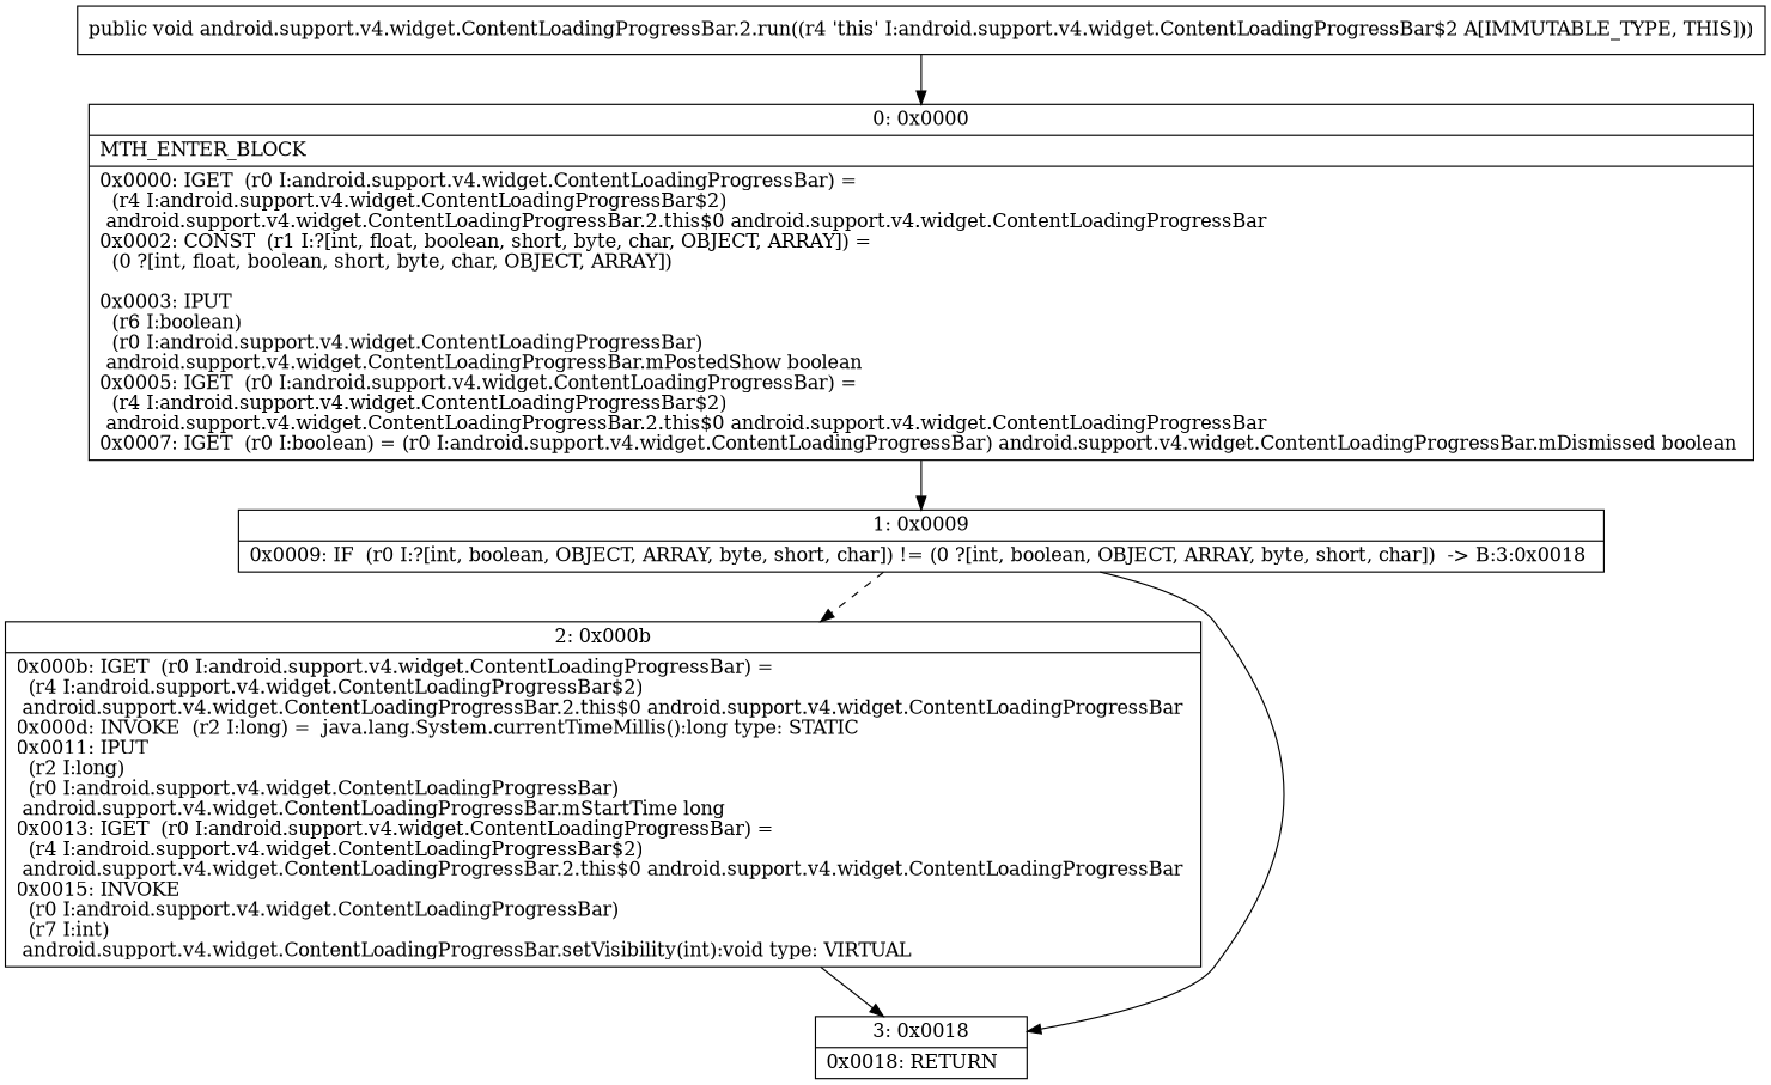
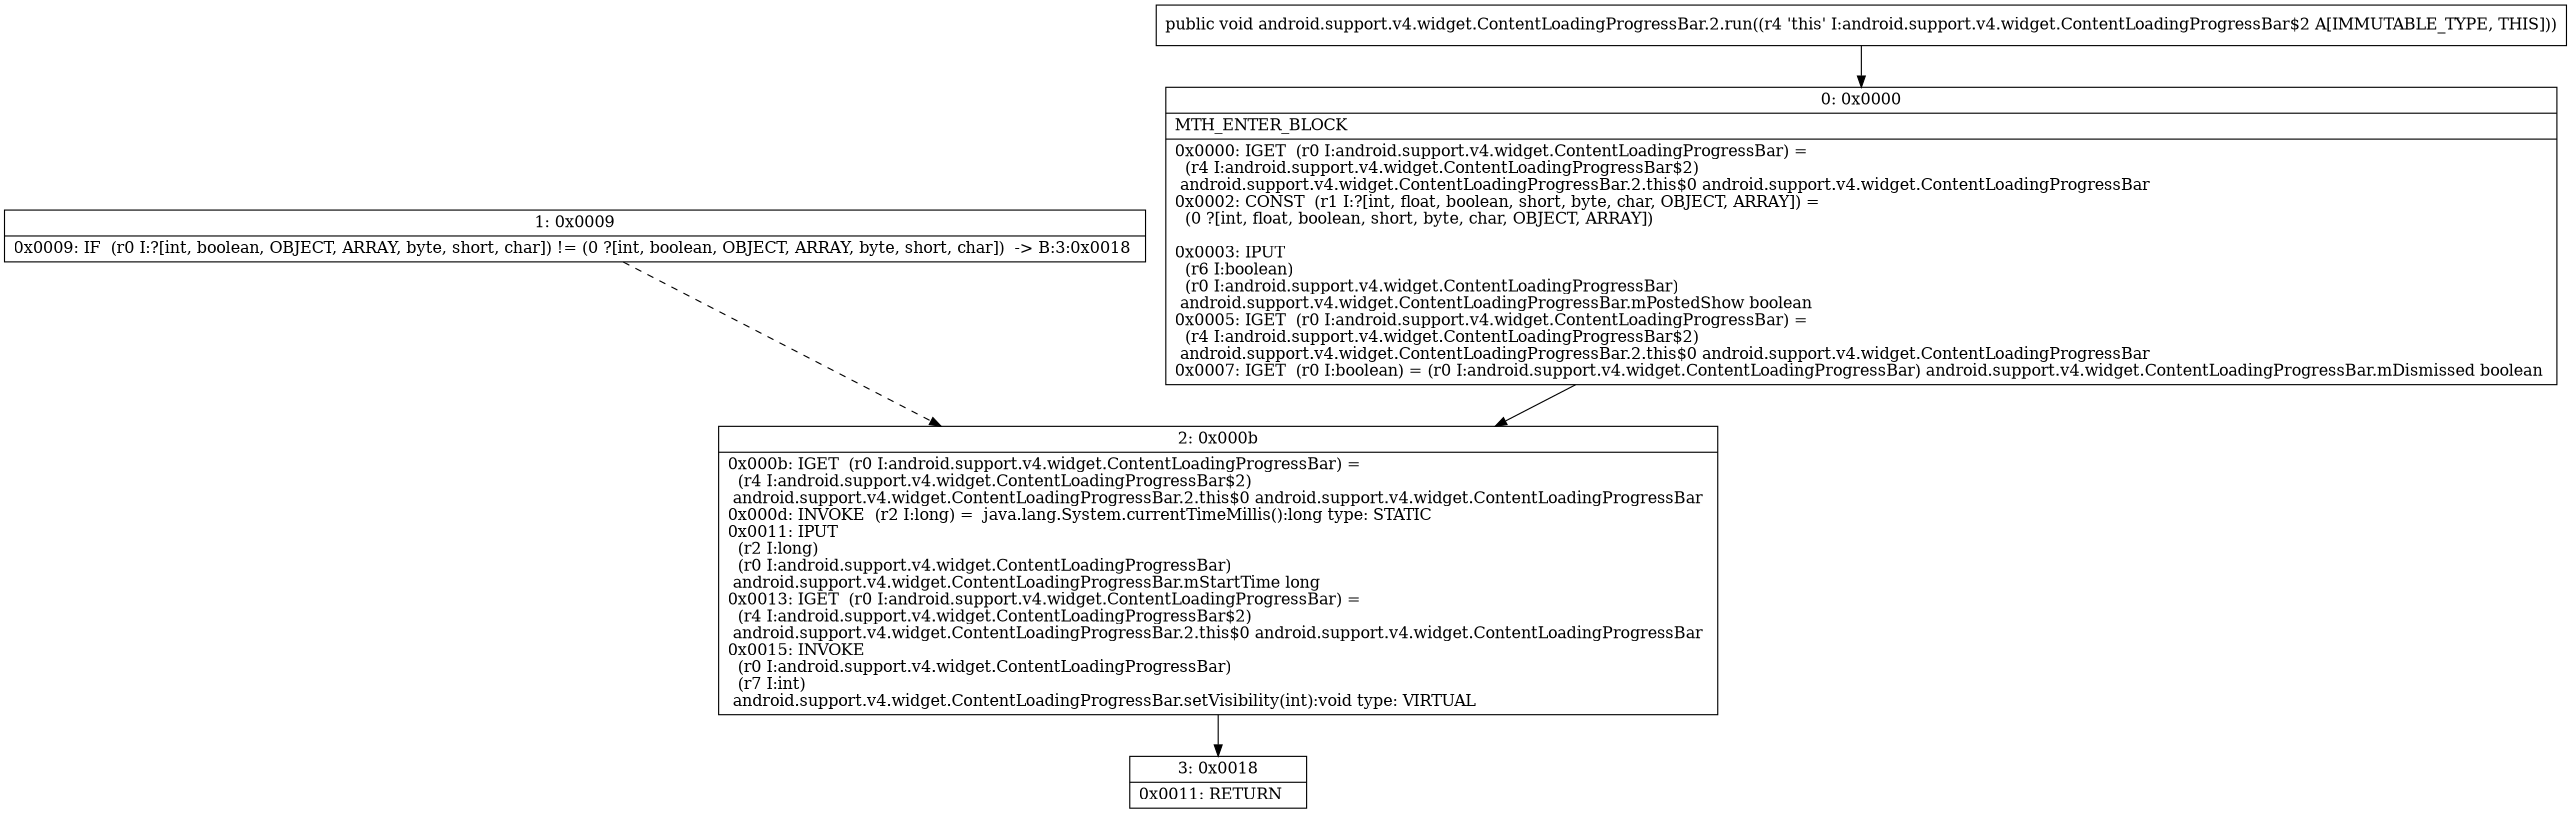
  digraph {
    node [shape=record]
    n1 [label="{0\:\ 0x0000|MTH_ENTER_BLOCK\l|0x0000: IGET  (r0 I:android.support.v4.widget.ContentLoadingProgressBar) = \l  (r4 I:android.support.v4.widget.ContentLoadingProgressBar$2)\l android.support.v4.widget.ContentLoadingProgressBar.2.this$0 android.support.v4.widget.ContentLoadingProgressBar \l0x0002: CONST  (r1 I:?[int, float, boolean, short, byte, char, OBJECT, ARRAY]) = \l  (0 ?[int, float, boolean, short, byte, char, OBJECT, ARRAY])\l \l0x0003: IPUT  \l  (r6 I:boolean)\l  (r0 I:android.support.v4.widget.ContentLoadingProgressBar)\l android.support.v4.widget.ContentLoadingProgressBar.mPostedShow boolean \l0x0005: IGET  (r0 I:android.support.v4.widget.ContentLoadingProgressBar) = \l  (r4 I:android.support.v4.widget.ContentLoadingProgressBar$2)\l android.support.v4.widget.ContentLoadingProgressBar.2.this$0 android.support.v4.widget.ContentLoadingProgressBar \l0x0007: IGET  (r0 I:boolean) = (r0 I:android.support.v4.widget.ContentLoadingProgressBar) android.support.v4.widget.ContentLoadingProgressBar.mDismissed boolean \l}"]
    n2 [label="{1\:\ 0x0009|0x0009: IF  (r0 I:?[int, boolean, OBJECT, ARRAY, byte, short, char]) != (0 ?[int, boolean, OBJECT, ARRAY, byte, short, char])  \-\> B:3:0x0018 \l}"]
    n3 [label="{2\:\ 0x000b|0x000b: IGET  (r0 I:android.support.v4.widget.ContentLoadingProgressBar) = \l  (r4 I:android.support.v4.widget.ContentLoadingProgressBar$2)\l android.support.v4.widget.ContentLoadingProgressBar.2.this$0 android.support.v4.widget.ContentLoadingProgressBar \l0x000d: INVOKE  (r2 I:long) =  java.lang.System.currentTimeMillis():long type: STATIC \l0x0011: IPUT  \l  (r2 I:long)\l  (r0 I:android.support.v4.widget.ContentLoadingProgressBar)\l android.support.v4.widget.ContentLoadingProgressBar.mStartTime long \l0x0013: IGET  (r0 I:android.support.v4.widget.ContentLoadingProgressBar) = \l  (r4 I:android.support.v4.widget.ContentLoadingProgressBar$2)\l android.support.v4.widget.ContentLoadingProgressBar.2.this$0 android.support.v4.widget.ContentLoadingProgressBar \l0x0015: INVOKE  \l  (r0 I:android.support.v4.widget.ContentLoadingProgressBar)\l  (r7 I:int)\l android.support.v4.widget.ContentLoadingProgressBar.setVisibility(int):void type: VIRTUAL \l}"]
-   n4 [label="{3\:\ 0x0018|0x0018: RETURN   \l}"]
+   n4 [label="{3\:\ 0x0018|0x0011: RETURN   \l}"]
    n5 [label="{public void android.support.v4.widget.ContentLoadingProgressBar.2.run((r4 'this' I:android.support.v4.widget.ContentLoadingProgressBar$2 A[IMMUTABLE_TYPE, THIS])) }"]
-   n1 -> n2
+   n1 -> n3
    n2 -> n3 [style=dashed]
-   n2 -> n4
    n3 -> n4
    n5 -> n1
  }
